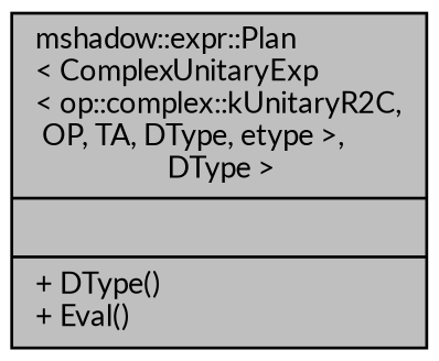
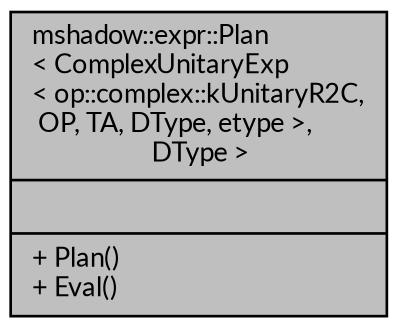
  digraph {
    fontname=Lato
-   n1 [color=black fillcolor=grey75 fontcolor=black fontname=Lato fontsize=10 height=0.2 label="{mshadow::expr::Plan\l\< ComplexUnitaryExp\l\< op::complex::kUnitaryR2C,\l OP, TA, DType, etype \>,\l DType \>\n||+ DType()\l+ Eval()\l}" shape=record style=filled width=0.4]
+   n1 [color=black fillcolor=grey75 fontcolor=black fontname=Lato fontsize=10 height=0.2 label="{mshadow::expr::Plan\l\< ComplexUnitaryExp\l\< op::complex::kUnitaryR2C,\l OP, TA, DType, etype \>,\l DType \>\n||+ Plan()\l+ Eval()\l}" shape=record style=filled width=0.4]
  }
